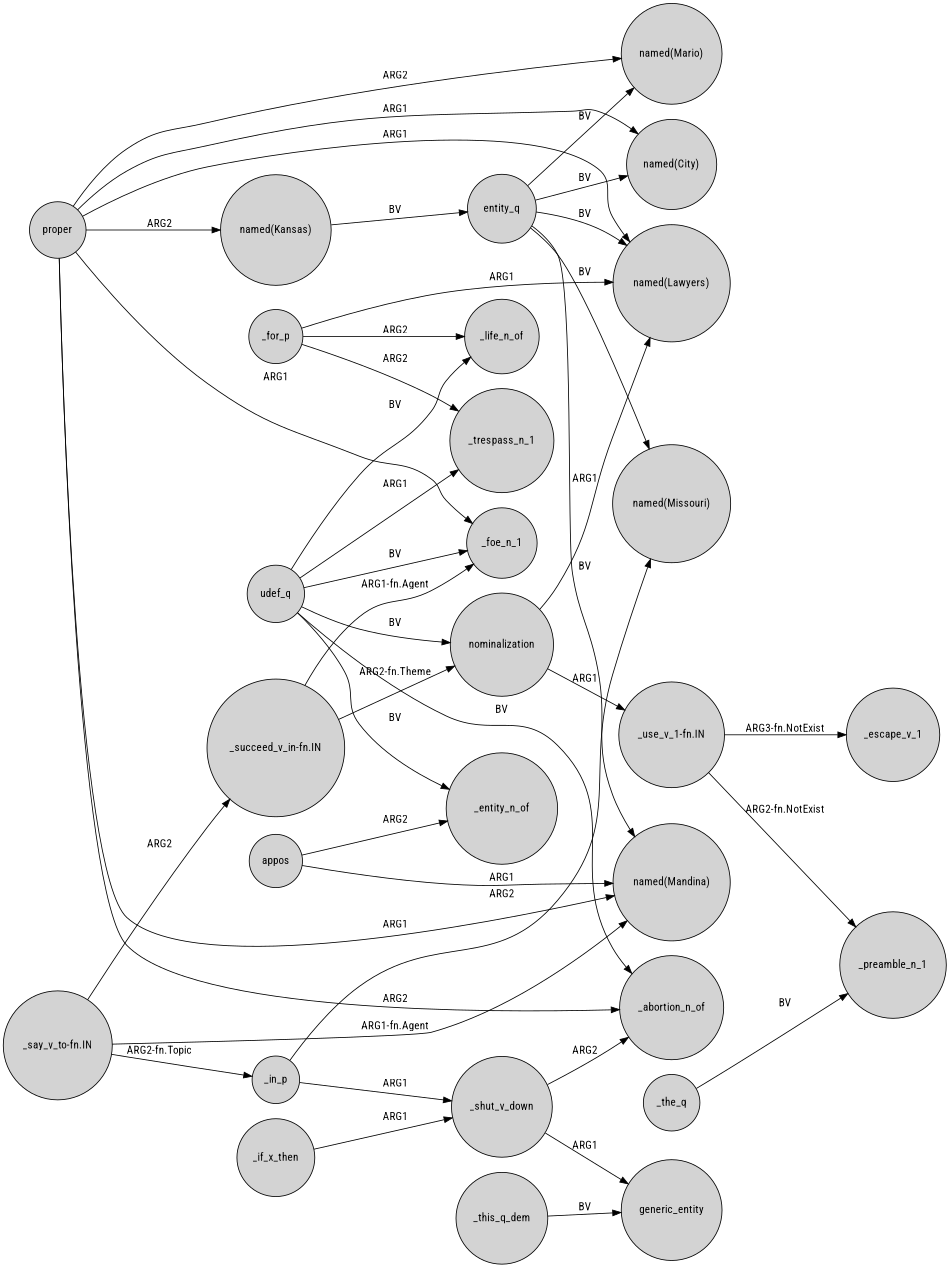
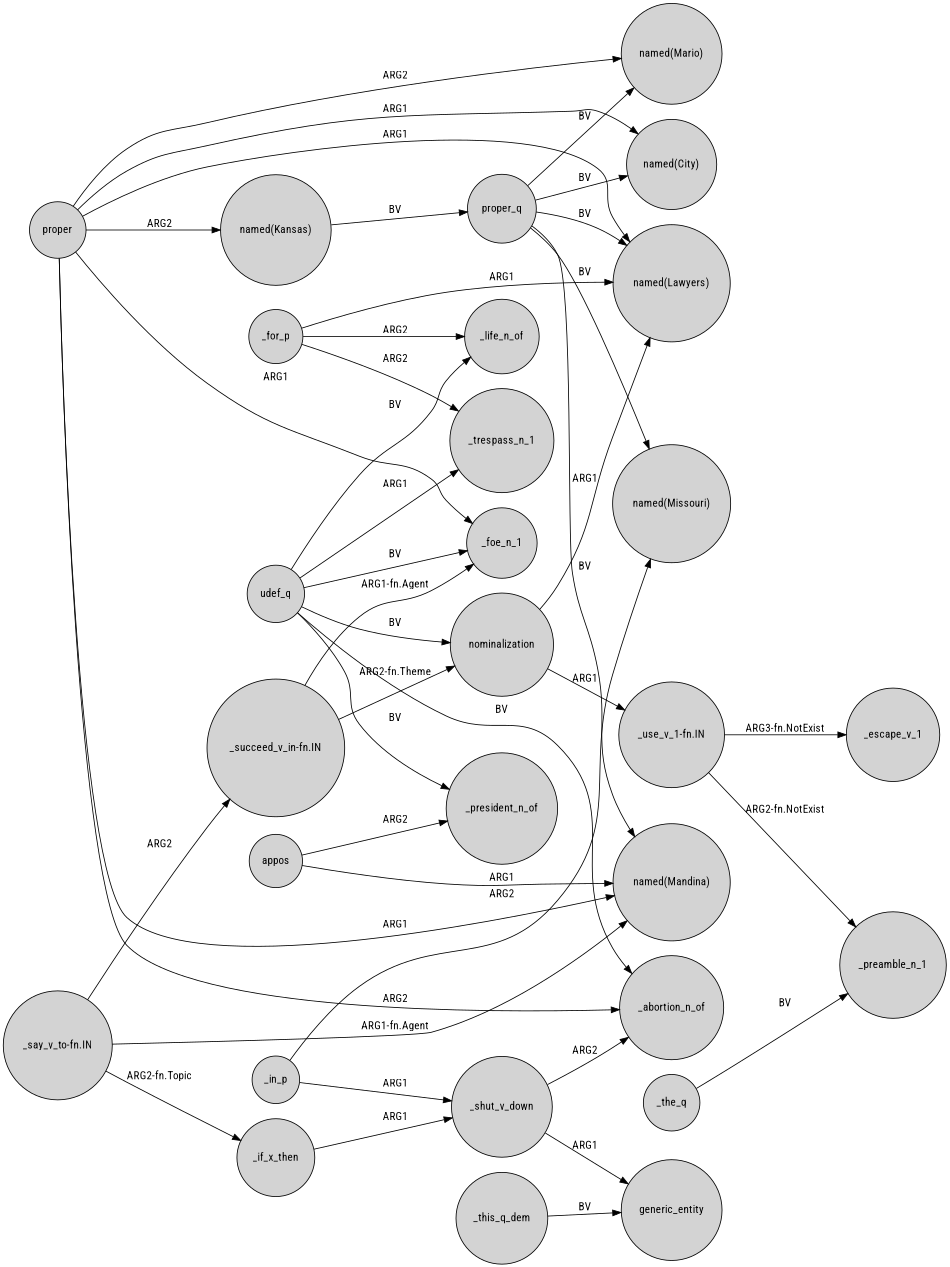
  digraph {
    fontname="Roboto Condensed"
    rankdir=LR
    node [fontname="Roboto Condensed" shape=circle style=filled]
    edge [fontname="Roboto Condensed"]
    _for_p
    _life_n_of
    "named(Lawyers)"
    _trespass_n_1
    "_say_v_to-fn.IN"
    _if_x_then
    "named(Mandina)"
    "_succeed_v_in-fn.IN"
    _shut_v_down
    _foe_n_1
    nominalization
    _abortion_n_of
    generic_entity
    _in_p
    "named(Missouri)"
-   proper_q [label=entity_q]
+   proper_q
    "named(Mario)"
    "named(City)"
    "named(Kansas)"
    udef_q
-   _president_n_of [label=_entity_n_of]
+   _president_n_of
    "_use_v_1-fn.IN"
    _the_q
    _preamble_n_1
    _escape_v_1
    n26 [label=proper]
    appos
    _this_q_dem
    _for_p -> _life_n_of [label=ARG2]
    _for_p -> "named(Lawyers)" [label=ARG1]
    _for_p -> _trespass_n_1 [label=ARG2]
-   "_say_v_to-fn.IN" -> _in_p [label="ARG2-fn.Topic"]
+   "_say_v_to-fn.IN" -> _if_x_then [label="ARG2-fn.Topic"]
    "_say_v_to-fn.IN" -> "named(Mandina)" [label="ARG1-fn.Agent"]
    "_say_v_to-fn.IN" -> "_succeed_v_in-fn.IN" [label=ARG2]
    _if_x_then -> _shut_v_down [label=ARG1]
    "_succeed_v_in-fn.IN" -> _foe_n_1 [label="ARG1-fn.Agent"]
    "_succeed_v_in-fn.IN" -> nominalization [label="ARG2-fn.Theme"]
    _shut_v_down -> _abortion_n_of [label=ARG2]
    _shut_v_down -> generic_entity [label=ARG1]
    nominalization -> "named(Lawyers)" [label=ARG1]
    nominalization -> "_use_v_1-fn.IN" [label=ARG1]
    _in_p -> _shut_v_down [label=ARG1]
    _in_p -> "named(Missouri)" [label=ARG2]
    proper_q -> "named(Lawyers)" [label=BV]
    proper_q -> "named(Mandina)" [label=BV]
    proper_q -> "named(Missouri)" [label=BV]
    proper_q -> "named(Mario)" [label=BV]
    proper_q -> "named(City)" [label=BV]
    "named(Kansas)" -> proper_q [label=BV]
    udef_q -> _life_n_of [label=BV]
    udef_q -> _trespass_n_1 [label=ARG1]
    udef_q -> _foe_n_1 [label=BV]
    udef_q -> nominalization [label=BV]
    udef_q -> _abortion_n_of [label=BV]
    udef_q -> _president_n_of [label=BV]
    "_use_v_1-fn.IN" -> _preamble_n_1 [label="ARG2-fn.NotExist"]
    "_use_v_1-fn.IN" -> _escape_v_1 [label="ARG3-fn.NotExist"]
    _the_q -> _preamble_n_1 [label=BV]
    n26 -> "named(Lawyers)" [label=ARG1]
    n26 -> "named(Mandina)" [label=ARG1]
    n26 -> _foe_n_1 [label=ARG1]
    n26 -> _abortion_n_of [label=ARG2]
    n26 -> "named(Mario)" [label=ARG2]
    n26 -> "named(City)" [label=ARG1]
    n26 -> "named(Kansas)" [label=ARG2]
    appos -> "named(Mandina)" [label=ARG1]
    appos -> _president_n_of [label=ARG2]
    _this_q_dem -> generic_entity [label=BV]
  }
